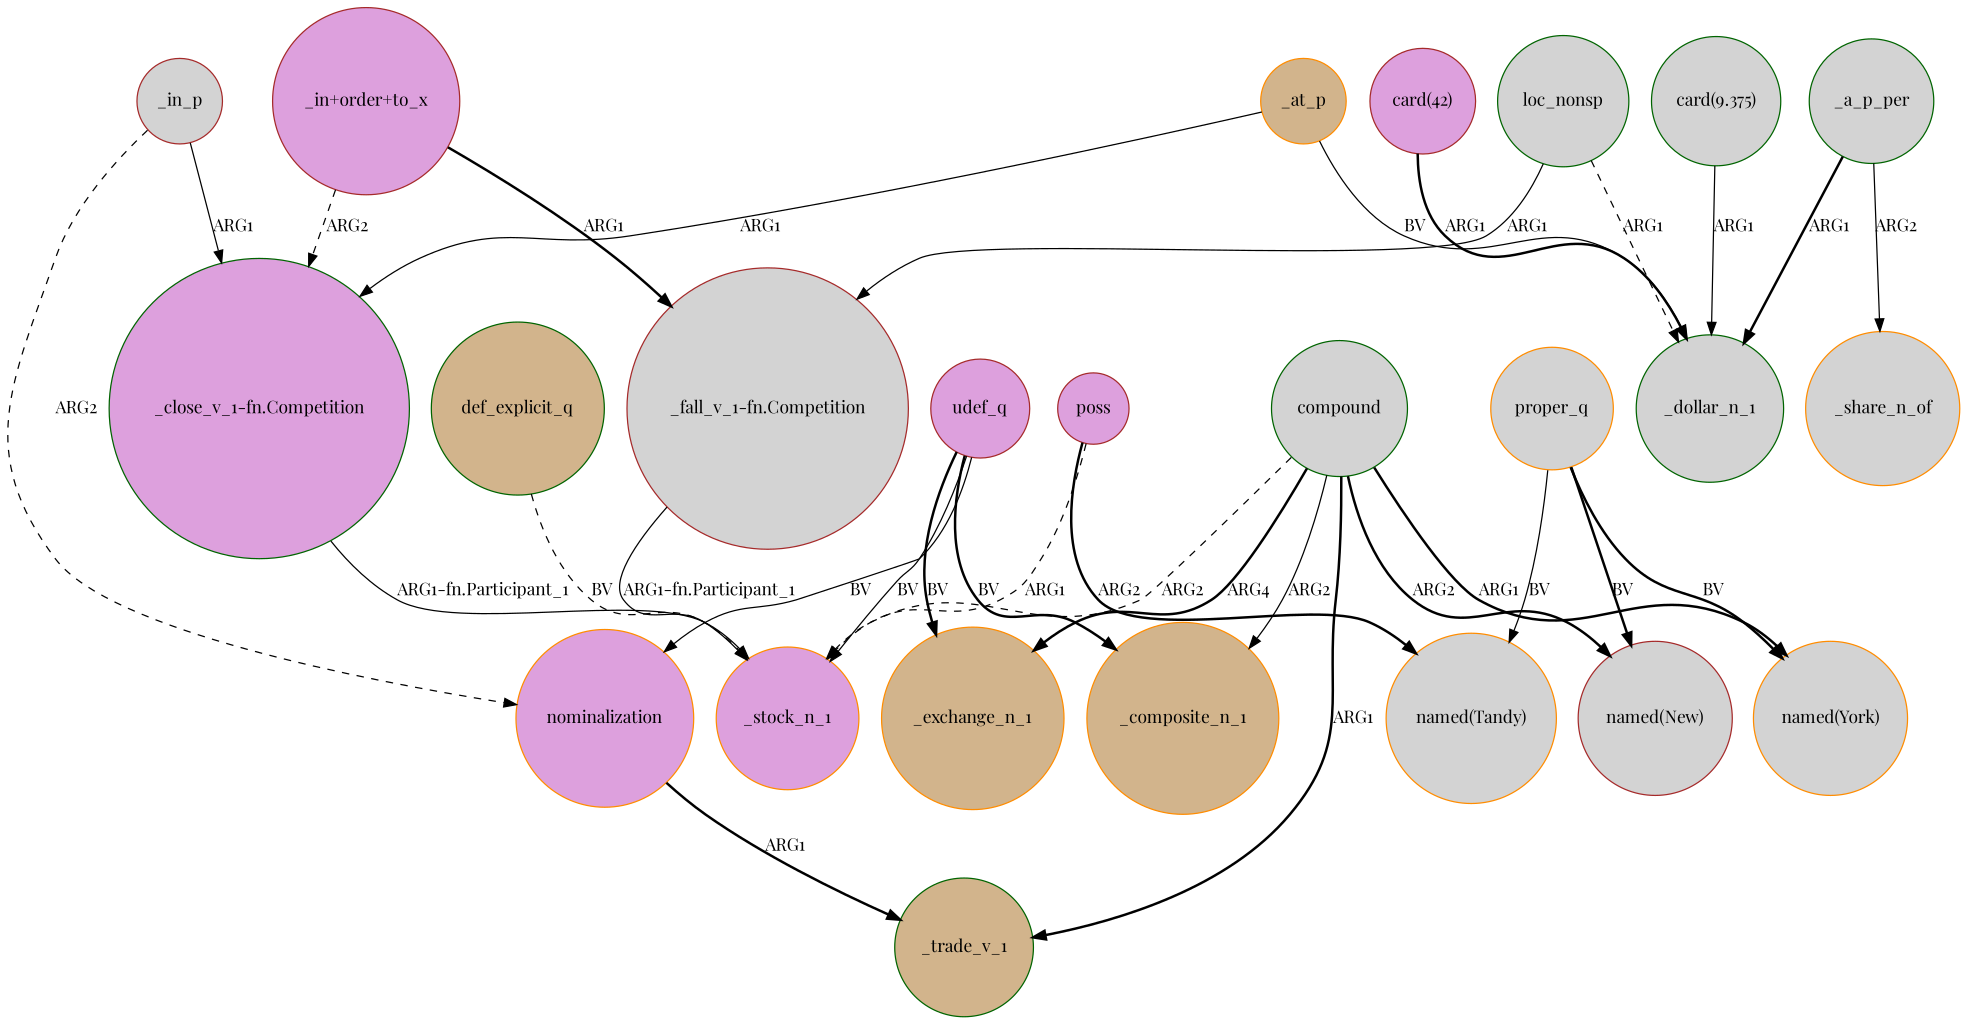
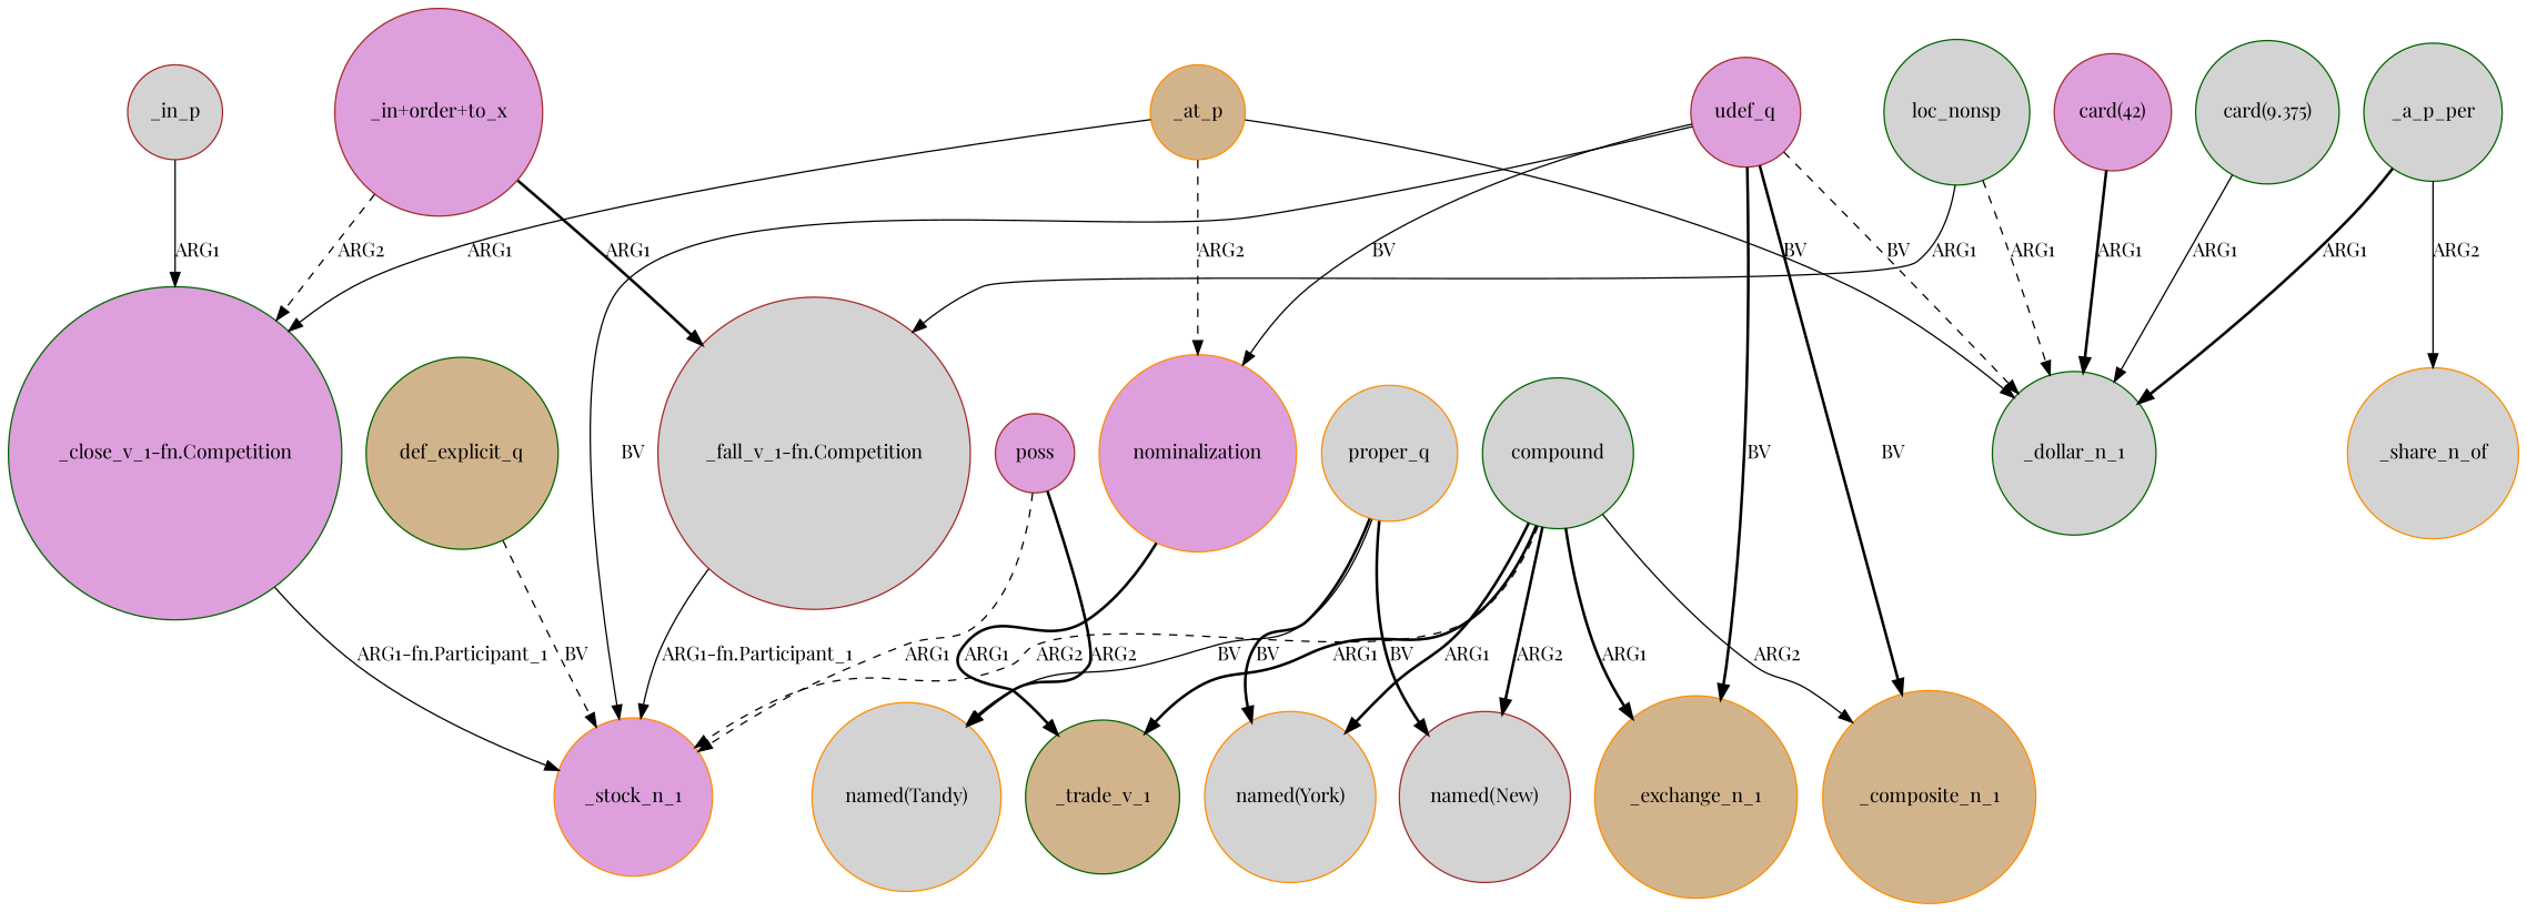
  digraph {
    fontname="Playfair Display"
    node [color=darkorange fillcolor=lightgrey fontname="Playfair Display" shape=circle style=filled]
    edge [fontname="Playfair Display" style=bold]
    "_in+order+to_x" [color=brown fillcolor=plum]
    "_fall_v_1-fn.Competition" [color=brown]
    "_close_v_1-fn.Competition" [color=darkgreen fillcolor=plum]
    _stock_n_1 [fillcolor=plum]
    loc_nonsp [color=darkgreen]
    _dollar_n_1 [color=darkgreen]
    _at_p [fillcolor=tan]
    compound [color=darkgreen]
    "named(New)" [color=brown]
    _exchange_n_1 [fillcolor=tan]
    "named(York)"
    _composite_n_1 [fillcolor=tan]
    _trade_v_1 [color=darkgreen fillcolor=tan]
    nominalization [fillcolor=plum]
    proper_q
    "named(Tandy)"
    udef_q [color=brown fillcolor=plum]
    def_explicit_q [color=darkgreen fillcolor=tan]
    _a_p_per [color=darkgreen]
    _share_n_of
    n21 [color=brown fillcolor=plum label="card(42)"]
    poss [color=brown fillcolor=plum]
    n23 [color=darkgreen label="card(9.375)"]
    _in_p [color=brown]
    "_in+order+to_x" -> "_fall_v_1-fn.Competition" [label=ARG1]
    "_in+order+to_x" -> "_close_v_1-fn.Competition" [label=ARG2 style=dashed]
    "_fall_v_1-fn.Competition" -> _stock_n_1 [label="ARG1-fn.Participant_1" style=solid]
    "_close_v_1-fn.Competition" -> _stock_n_1 [label="ARG1-fn.Participant_1" style=solid]
    loc_nonsp -> "_fall_v_1-fn.Competition" [label=ARG1 style=solid]
    loc_nonsp -> _dollar_n_1 [label=ARG1 style=dashed]
    _at_p -> "_close_v_1-fn.Competition" [label=ARG1 style=solid]
    _at_p -> _dollar_n_1 [label=BV style=solid]
    compound -> _stock_n_1 [label=ARG2 style=dashed]
    compound -> "named(New)" [label=ARG2]
-   compound -> _exchange_n_1 [label=ARG4]
+   compound -> _exchange_n_1 [label=ARG1]
    compound -> "named(York)" [label=ARG1]
    compound -> _composite_n_1 [label=ARG2 style=solid]
    compound -> _trade_v_1 [label=ARG1]
    nominalization -> _trade_v_1 [label=ARG1]
    proper_q -> "named(New)" [label=BV]
    proper_q -> "named(York)" [label=BV]
    proper_q -> "named(Tandy)" [label=BV style=solid]
    udef_q -> _stock_n_1 [label=BV style=solid]
+   udef_q -> _dollar_n_1 [label=BV style=dashed]
    udef_q -> _exchange_n_1 [label=BV]
    udef_q -> _composite_n_1 [label=BV]
    udef_q -> nominalization [label=BV style=solid]
    def_explicit_q -> _stock_n_1 [label=BV style=dashed]
    _a_p_per -> _dollar_n_1 [label=ARG1]
    _a_p_per -> _share_n_of [label=ARG2 style=solid]
    n21 -> _dollar_n_1 [label=ARG1]
    poss -> _stock_n_1 [label=ARG1 style=dashed]
    poss -> "named(Tandy)" [label=ARG2]
    n23 -> _dollar_n_1 [label=ARG1 style=solid]
    _in_p -> "_close_v_1-fn.Competition" [label=ARG1 style=solid]
-   _in_p -> nominalization [label=ARG2 style=dashed]
+   _at_p -> nominalization [label=ARG2 style=dashed]
  }
